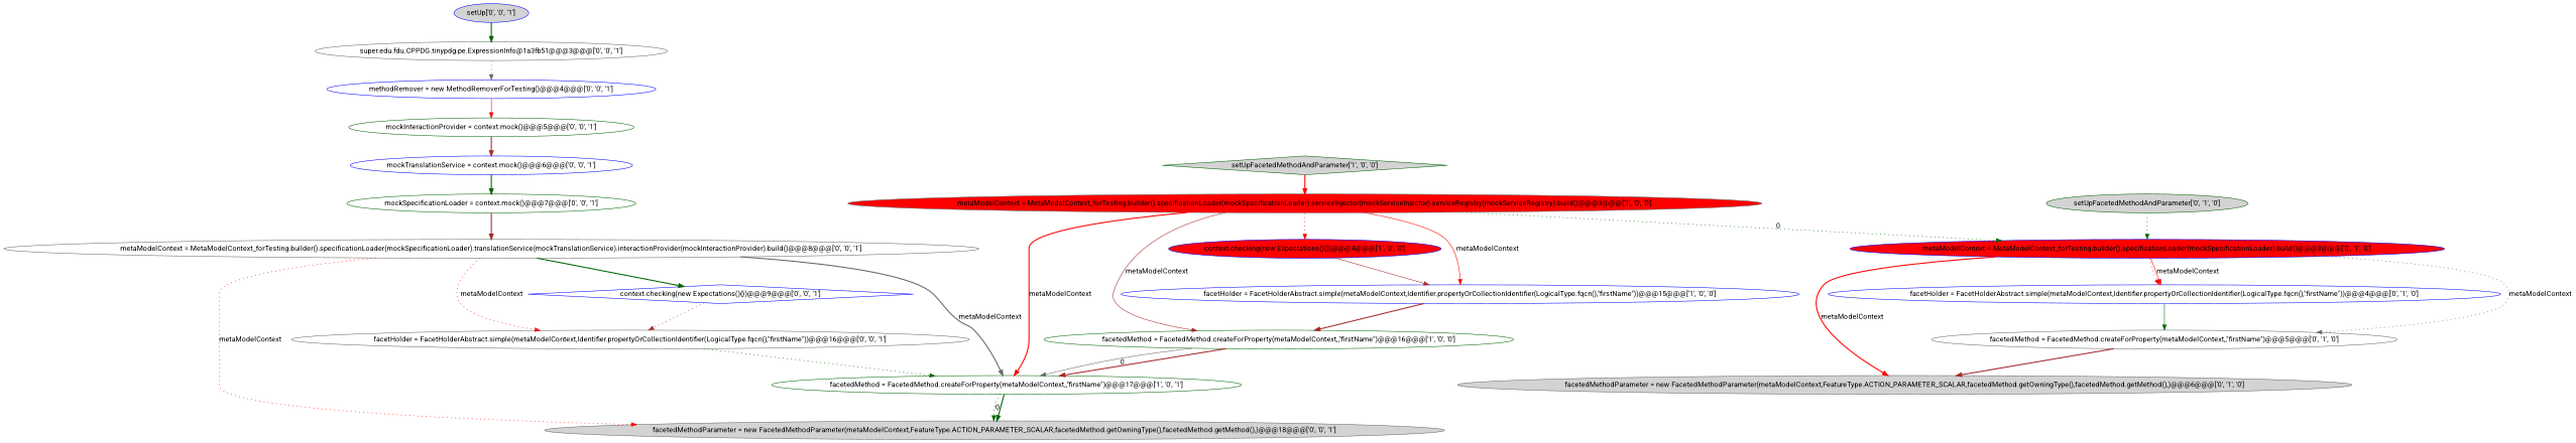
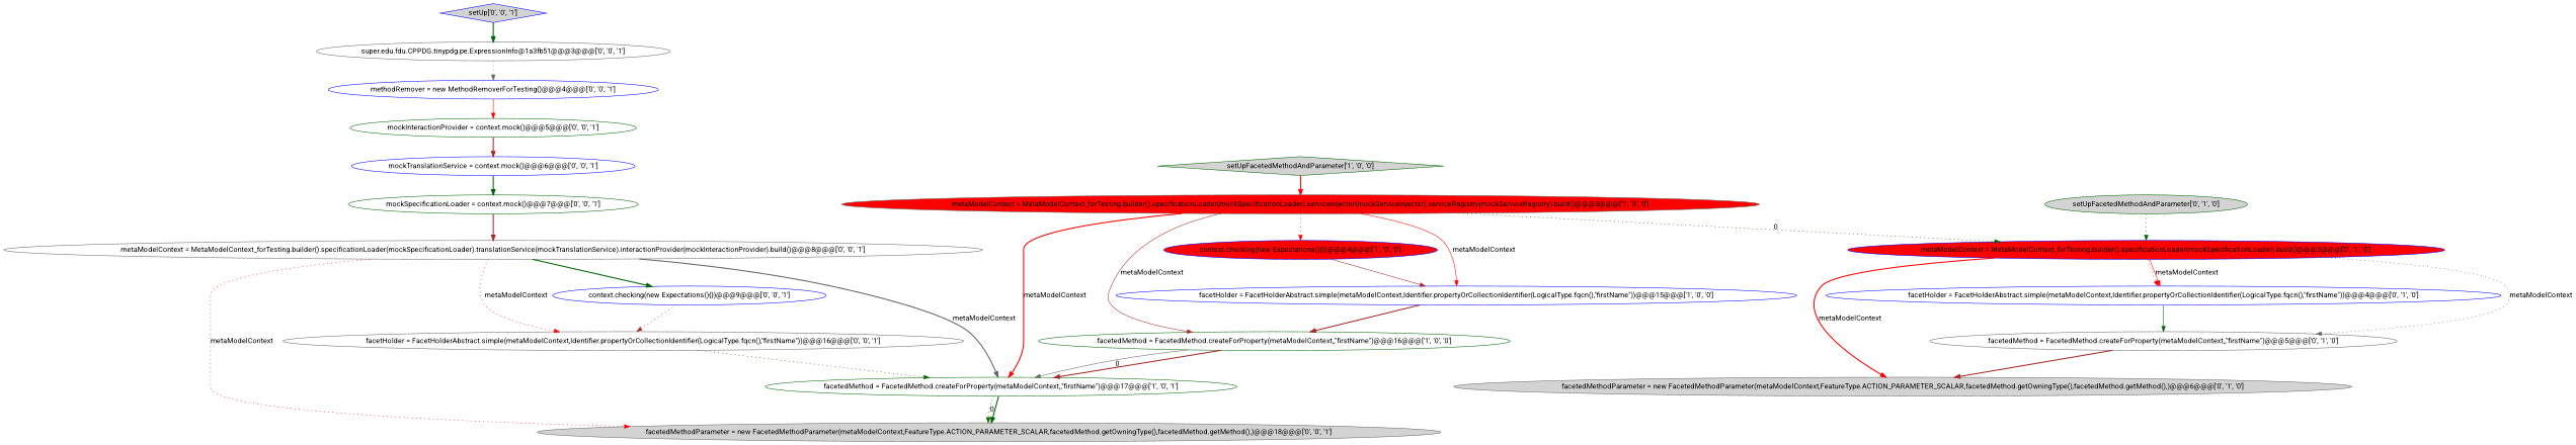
  digraph {
    fontname=Roboto
    node [color=blue fillcolor=white fontname=Roboto shape=ellipse style=filled]
    edge [color=red fontname=Roboto style=bold]
    n1 [color=gray40 fillcolor=red label="metaModelContext = MetaModelContext_forTesting.builder().specificationLoader(mockSpecificationLoader).serviceInjector(mockServiceInjector).serviceRegistry(mockServiceRegistry).build()@@@3@@@['1', '0', '0']"]
    n2 [label="facetHolder = FacetHolderAbstract.simple(metaModelContext,Identifier.propertyOrCollectionIdentifier(LogicalType.fqcn(),\"firstName\"))@@@15@@@['1', '0', '0']"]
    n3 [fillcolor=red label="context.checking(new Expectations(){})@@@4@@@['1', '0', '0']"]
    n4 [fillcolor=red label="metaModelContext = MetaModelContext_forTesting.builder().specificationLoader(mockSpecificationLoader).build()@@@3@@@['0', '1', '0']"]
    n5 [color=darkgreen label="facetedMethod = FacetedMethod.createForProperty(metaModelContext,,\"firstName\")@@@16@@@['1', '0', '0']"]
    n6 [color=darkgreen label="facetedMethod = FacetedMethod.createForProperty(metaModelContext,,\"firstName\")@@@17@@@['1', '0', '1']"]
    n7 [color=gray40 fillcolor=lightgray label="facetedMethodParameter = new FacetedMethodParameter(metaModelContext,FeatureType.ACTION_PARAMETER_SCALAR,facetedMethod.getOwningType(),facetedMethod.getMethod(),)@@@6@@@['0', '1', '0']"]
    n8 [color=gray40 label="facetedMethod = FacetedMethod.createForProperty(metaModelContext,,\"firstName\")@@@5@@@['0', '1', '0']"]
    n9 [label="facetHolder = FacetHolderAbstract.simple(metaModelContext,Identifier.propertyOrCollectionIdentifier(LogicalType.fqcn(),\"firstName\"))@@@4@@@['0', '1', '0']"]
    n10 [color=gray40 fillcolor=lightgray label="facetedMethodParameter = new FacetedMethodParameter(metaModelContext,FeatureType.ACTION_PARAMETER_SCALAR,facetedMethod.getOwningType(),facetedMethod.getMethod(),)@@@18@@@['0', '0', '1']"]
-   n11 [label="context.checking(new Expectations(){})@@@9@@@['0', '0', '1']" shape=diamond]
+   n11 [label="context.checking(new Expectations(){})@@@9@@@['0', '0', '1']"]
    n12 [color=gray40 label="facetHolder = FacetHolderAbstract.simple(metaModelContext,Identifier.propertyOrCollectionIdentifier(LogicalType.fqcn(),\"firstName\"))@@@16@@@['0', '0', '1']"]
    n13 [color=darkgreen fillcolor=lightgray label="setUpFacetedMethodAndParameter['0', '1', '0']"]
    n14 [color=gray40 label="super.edu.fdu.CPPDG.tinypdg.pe.ExpressionInfo@1a3fb51@@@3@@@['0', '0', '1']"]
    n15 [label="methodRemover = new MethodRemoverForTesting()@@@4@@@['0', '0', '1']"]
    n16 [color=darkgreen label="mockInteractionProvider = context.mock()@@@5@@@['0', '0', '1']"]
-   n17 [fillcolor=lightgray label="setUp['0', '0', '1']"]
+   n17 [fillcolor=lightgray label="setUp['0', '0', '1']" shape=diamond]
    n18 [label="mockTranslationService = context.mock()@@@6@@@['0', '0', '1']"]
    n19 [color=darkgreen label="mockSpecificationLoader = context.mock()@@@7@@@['0', '0', '1']"]
    n20 [color=gray40 label="metaModelContext = MetaModelContext_forTesting.builder().specificationLoader(mockSpecificationLoader).translationService(mockTranslationService).interactionProvider(mockInteractionProvider).build()@@@8@@@['0', '0', '1']"]
    n21 [color=darkgreen fillcolor=lightgray label="setUpFacetedMethodAndParameter['1', '0', '0']" shape=diamond]
    n1 -> n2 [label=metaModelContext style=solid]
    n1 -> n3 [style=dotted]
    n1 -> n4 [color=darkgreen label=0 style=dotted]
    n1 -> n5 [color=brown label=metaModelContext style=solid]
    n1 -> n6 [label=metaModelContext]
    n2 -> n5 [color=brown]
    n3 -> n2 [color=brown style=solid]
    n4 -> n7 [label=metaModelContext]
    n4 -> n8 [color=gray40 label=metaModelContext style=dotted]
    n4 -> n9 [label=metaModelContext style=solid]
    n4 -> n9 [style=dotted]
    n5 -> n6 [color=brown]
    n5 -> n6 [color=gray40 label=0 style=solid]
    n6 -> n10 [color=darkgreen label=0 style=dotted]
    n6 -> n10 [color=darkgreen]
    n8 -> n7 [color=brown]
    n9 -> n8 [color=darkgreen style=solid]
    n11 -> n12 [color=brown style=dotted]
    n12 -> n6 [color=darkgreen style=dotted]
    n13 -> n4 [color=darkgreen style=dotted]
    n14 -> n15 [color=gray40 style=dotted]
    n15 -> n16 [style=solid]
    n16 -> n18 [color=brown]
    n17 -> n14 [color=darkgreen]
    n18 -> n19 [color=darkgreen]
    n19 -> n20 [color=brown]
    n20 -> n6 [color=gray40 label=metaModelContext]
    n20 -> n10 [label=metaModelContext style=dotted]
    n20 -> n11 [color=darkgreen]
    n20 -> n12 [label=metaModelContext style=dotted]
    n21 -> n1
  }
